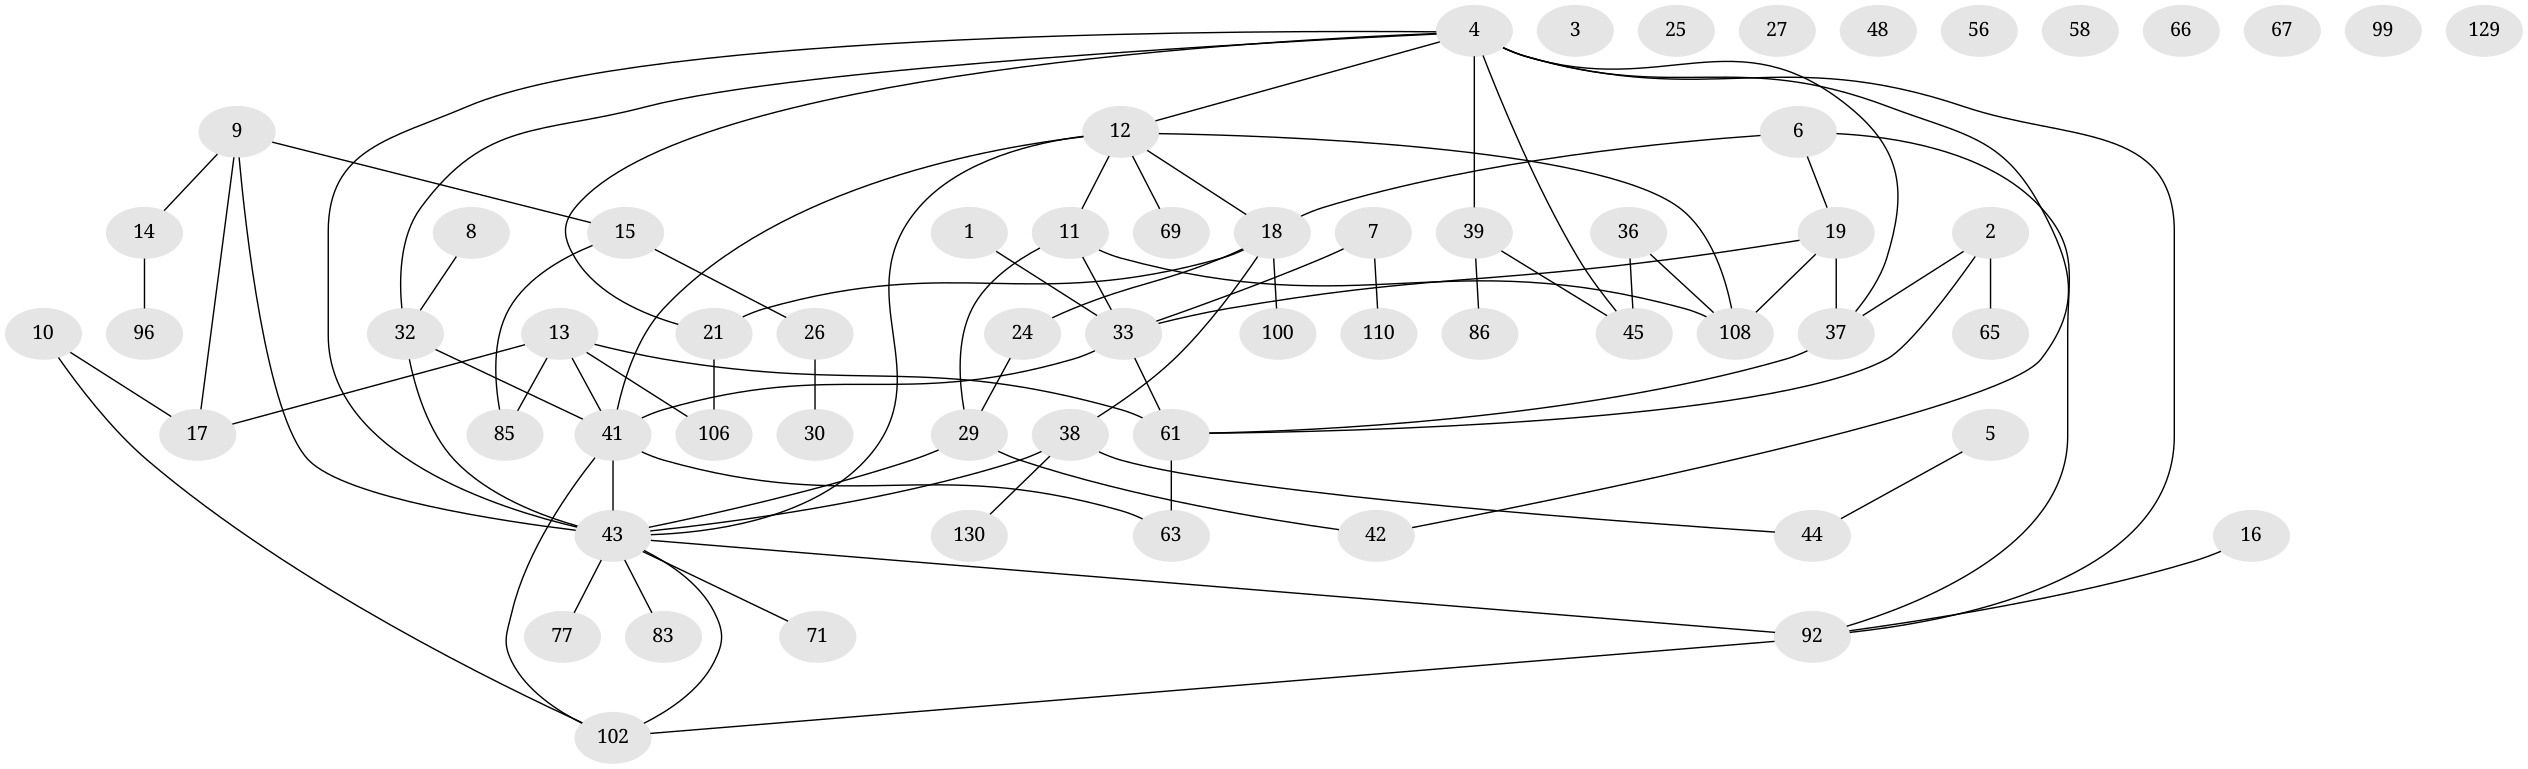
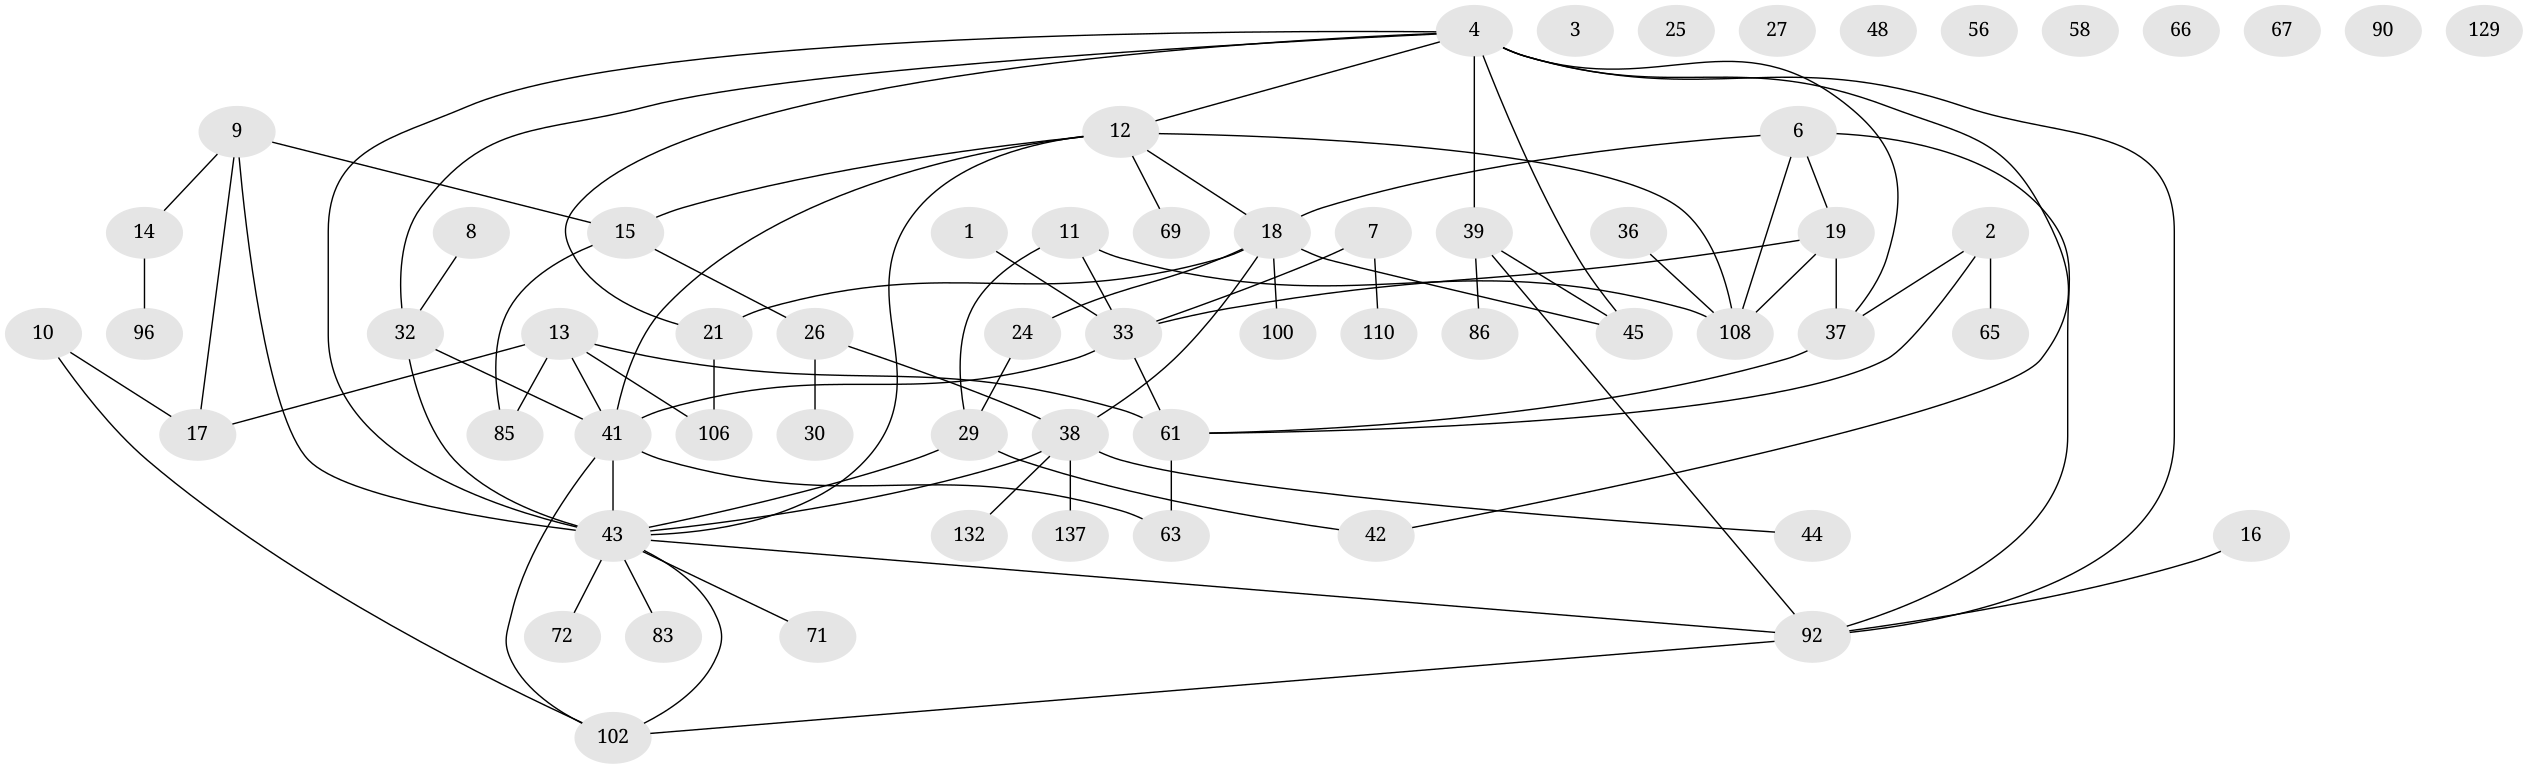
  graph {
    fontname="Noto Serif"
    node [color=gray90 fontname="Noto Serif" style=filled]
    edge [fontname="Noto Serif"]
    33 [super="+60"]
    61 [super="+76"]
    41 [super="+72+135+114"]
    1
    2 [super="+147+73"]
    37 [super="+116+118"]
    65
    n8 [label=63 super="+105+136"]
    3
    4 [super="+123+103+98"]
    12 [super="+115+104+89+84"]
    21 [super="+23+139+47"]
    32 [super="+34"]
    39 [super="+126"]
    42 [super="+81"]
    43 [super="+54+94"]
    45 [super="+59+109"]
    92 [super="+142+97"]
    18 [super="+51+35"]
    108 [super="+140"]
    15 [super="+46+78"]
    69 [super="+88"]
    106
    86 [super="+130"]
    102
    71 [super="+121"]
-   77
+   77 [label=72]
    83
    44 [super="+68"]
-   5
    6 [super="+22"]
    19 [super="+120"]
    24
    38 [super="+125+80"]
    100
    7 [super="+74"]
    110 [super="+131"]
    8 [super="+79"]
    9 [super="+20+49"]
    14 [super="+28"]
    17 [super="+124"]
    96
    85 [super="+90"]
    26 [super="+53"]
    10 [super="+50"]
    11 [super="+101+55"]
    29 [super="+31"]
    13 [super="+40"]
    30 [super="+63"]
    16
-   132 [super="+143" label=130]
+   132 [super="+143"]
+   137
    25
    27
    36
    48
    56
    58 [super="+112"]
    66
    67
-   99
+   99 [label=90]
    129
    33 -- 61
    33 -- 41
    61 -- n8
    41 -- n8
    41 -- 43 [weight=4]
    41 -- 102
    1 -- 33
    2 -- 61
    2 -- 37
    2 -- 65
    37 -- 61
    4 -- 37 [weight=2]
    4 -- 12
    4 -- 21
    4 -- 32
    4 -- 39
    4 -- 42
    4 -- 43 [weight=2]
    4 -- 45
    4 -- 92
    12 -- 41
    12 -- 43
    12 -- 18
    12 -- 108
-   12 -- 11
+   12 -- 15
    12 -- 69
    21 -- 106
    32 -- 41
    32 -- 43
    39 -- 45
+   39 -- 92
    39 -- 86
    43 -- 92
    43 -- 102
    43 -- 71
    43 -- 77 [weight=2]
    43 -- 83
    92 -- 102
    18 -- 21 [weight=2]
-   36 -- 45
+   18 -- 45
    18 -- 24
    18 -- 38
    18 -- 100
    15 -- 85
    15 -- 26
-   5 -- 44
    6 -- 92
    6 -- 18
+   6 -- 108
    6 -- 19
    19 -- 33
    19 -- 37
    19 -- 108
    24 -- 29
    38 -- 43
    38 -- 44
    38 -- 132
+   38 -- 137
    7 -- 33
    7 -- 110
    8 -- 32
    9 -- 43
    9 -- 15
    9 -- 14
    9 -- 17
    14 -- 96 [weight=2]
+   26 -- 38
    26 -- 30
    10 -- 102
    10 -- 17
    11 -- 33
    11 -- 108
    11 -- 29
    29 -- 42
    29 -- 43 [weight=2]
    13 -- 61
    13 -- 41 [weight=2]
    13 -- 106
    13 -- 17
    13 -- 85
    16 -- 92
    36 -- 108
  }
